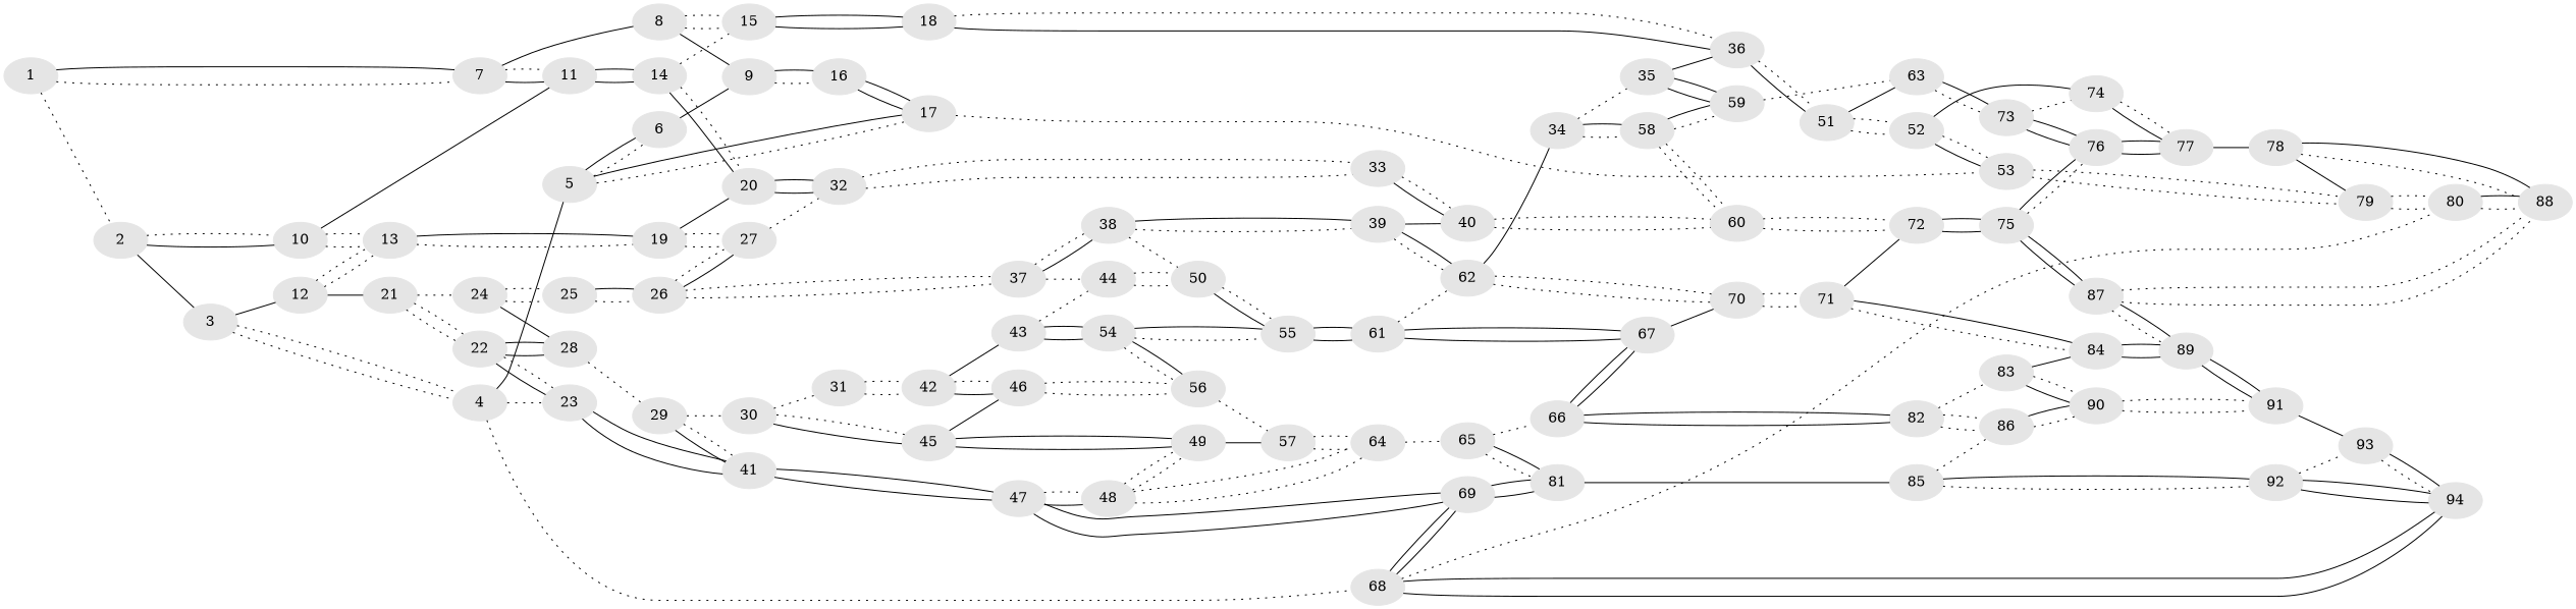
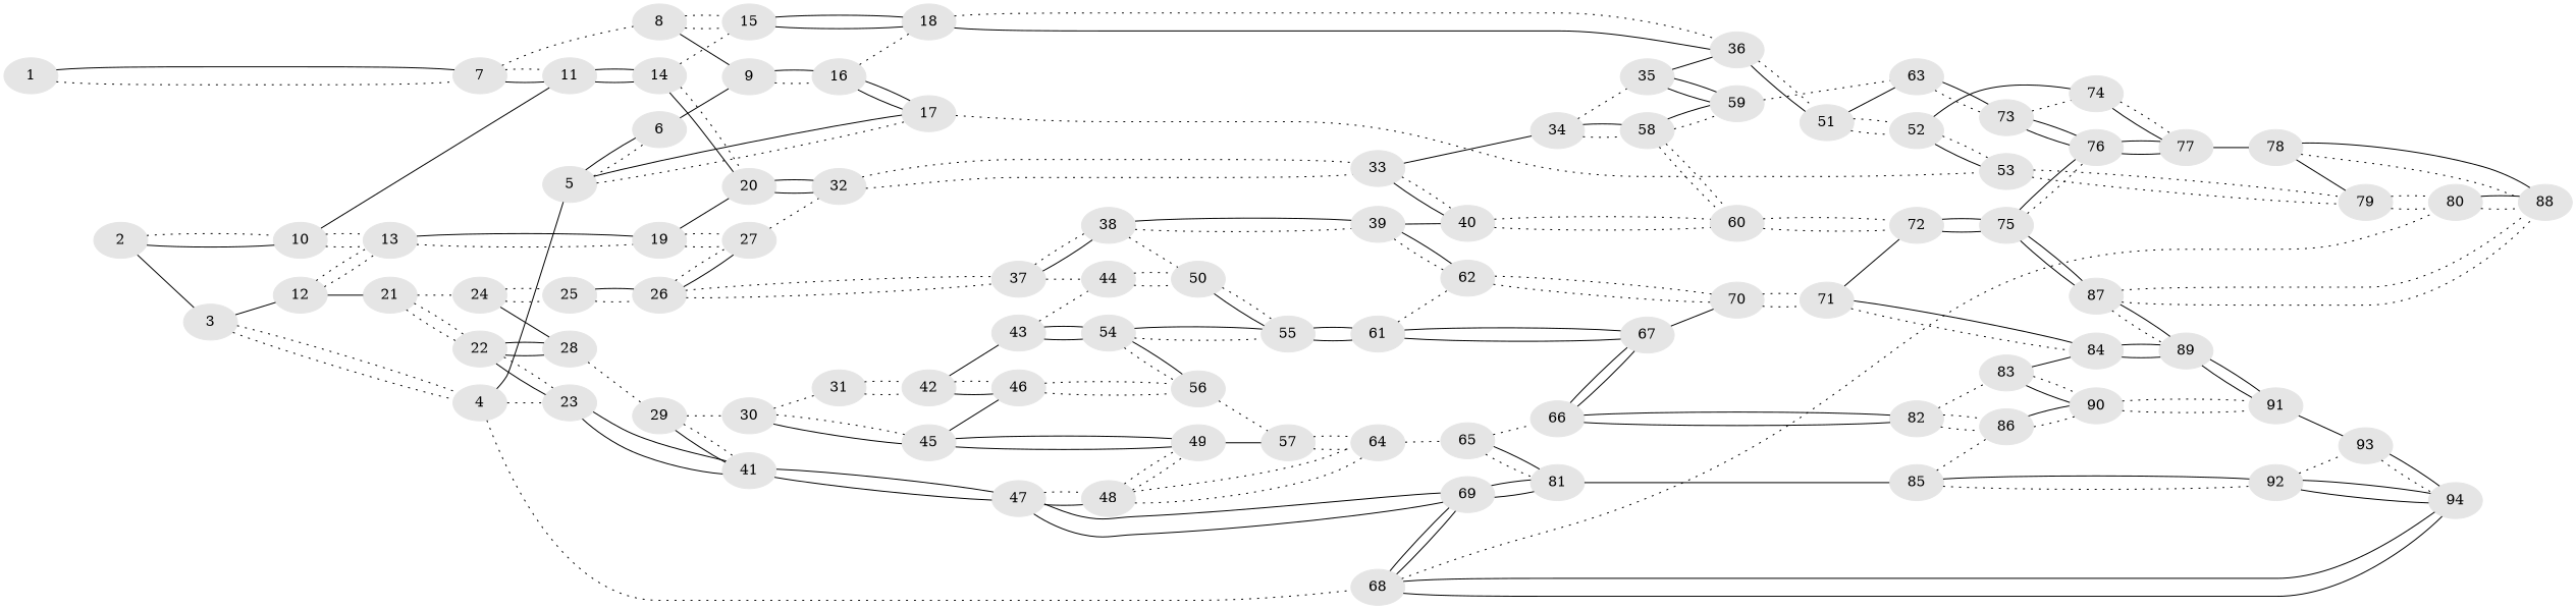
  graph {
    rankdir=LR
    node [color=gray90 style=filled]
    edge [style=dotted]
    1
    2
    7
    3
    10
    8
    11
    4
    12
    13
    5
    23
    68
    21
    6
    17
    41
    80
    69
    94
    9
    53
    88
    16
    15
    14
    18
    19
    20
    22
    24
    27
    32
    36
    79
    51
    33
    28
    25
    29
    47
    26
    37
    31
    42
    38
    44
    30
    45
    46
    49
    43
    34
    40
    35
    58
    60
    59
    63
    52
    39
    50
    62
    55
    70
    72
    48
    54
    56
    57
    64
    81
    65
    61
    74
    73
    77
    67
    75
    71
    76
    66
    82
    85
    83
    86
    84
    89
    87
    78
    92
    90
    91
    93
-   1 -- 2
    1 -- 7
    1 -- 7 [style=solid]
    2 -- 3 [style=solid]
    2 -- 10 [style=solid]
    2 -- 10
-   7 -- 8 [style=solid]
+   7 -- 8
    7 -- 11 [style=solid]
    7 -- 11
    3 -- 4
    3 -- 4
    3 -- 12 [style=solid]
    10 -- 11 [style=solid]
    10 -- 13
    10 -- 13
    8 -- 9 [style=solid]
    8 -- 15
    8 -- 15
    11 -- 14 [style=solid]
    11 -- 14 [style=solid]
    4 -- 5 [style=solid]
    4 -- 23
    4 -- 68
    12 -- 13
    12 -- 13
    12 -- 21 [style=solid]
    13 -- 19
    13 -- 19 [style=solid]
    5 -- 6
    5 -- 6 [style=solid]
    5 -- 17
    5 -- 17 [style=solid]
    23 -- 41 [style=solid]
    23 -- 41 [style=solid]
    68 -- 80
    68 -- 69 [style=solid]
    68 -- 69 [style=solid]
    68 -- 94 [style=solid]
    68 -- 94 [style=solid]
    21 -- 22
    21 -- 22
    21 -- 24
    6 -- 9 [style=solid]
    17 -- 53
    41 -- 47 [style=solid]
    41 -- 47 [style=solid]
    80 -- 88
    80 -- 88 [style=solid]
    69 -- 81 [style=solid]
    69 -- 81 [style=solid]
    9 -- 16
    9 -- 16 [style=solid]
    53 -- 79
    53 -- 79
    16 -- 17 [style=solid]
    16 -- 17 [style=solid]
+   16 -- 18
    15 -- 18 [style=solid]
    15 -- 18 [style=solid]
    14 -- 15
    14 -- 20 [style=solid]
    14 -- 20
    18 -- 36 [style=solid]
    18 -- 36
    19 -- 20 [style=solid]
    19 -- 27
    19 -- 27
    20 -- 32 [style=solid]
    20 -- 32 [style=solid]
    22 -- 23 [style=solid]
    22 -- 23
    22 -- 28 [style=solid]
    22 -- 28 [style=solid]
    24 -- 28 [style=solid]
    24 -- 25
    24 -- 25
    27 -- 32
    32 -- 33
    32 -- 33
    36 -- 51 [style=solid]
    36 -- 51
    79 -- 80
    79 -- 80
    51 -- 63 [style=solid]
    51 -- 52
    51 -- 52
-   62 -- 34 [style=solid]
+   33 -- 34 [style=solid]
    33 -- 40 [style=solid]
    33 -- 40
    28 -- 29
    25 -- 26
    25 -- 26 [style=solid]
    29 -- 41 [style=solid]
    29 -- 41
    29 -- 30
    47 -- 69 [style=solid]
    47 -- 69 [style=solid]
    47 -- 48 [style=solid]
    47 -- 48
    26 -- 27 [style=solid]
    26 -- 27
    26 -- 37
    26 -- 37
    37 -- 38 [style=solid]
    37 -- 38
    37 -- 44
    31 -- 42
    31 -- 42
    42 -- 46 [style=solid]
    42 -- 46
    42 -- 43 [style=solid]
    38 -- 39
    38 -- 39 [style=solid]
    38 -- 50
    44 -- 50
    44 -- 50
    30 -- 31
    30 -- 45 [style=solid]
    30 -- 45
    45 -- 46 [style=solid]
    45 -- 49 [style=solid]
    45 -- 49 [style=solid]
    46 -- 56
    46 -- 56
    49 -- 57 [style=solid]
    43 -- 44
    43 -- 54 [style=solid]
    43 -- 54 [style=solid]
    34 -- 35
    34 -- 58
    34 -- 58 [style=solid]
    40 -- 60
    40 -- 60
    35 -- 36 [style=solid]
    35 -- 59 [style=solid]
    35 -- 59 [style=solid]
    58 -- 60
    58 -- 60
    58 -- 59
    58 -- 59 [style=solid]
    60 -- 72
    60 -- 72
    59 -- 63
    63 -- 73
    63 -- 73 [style=solid]
    52 -- 53 [style=solid]
    52 -- 53
    52 -- 74 [style=solid]
    39 -- 40 [style=solid]
    39 -- 62
    39 -- 62 [style=solid]
    50 -- 55 [style=solid]
    50 -- 55
    62 -- 70
    62 -- 70
    55 -- 61 [style=solid]
    55 -- 61 [style=solid]
    70 -- 71
    70 -- 71
    72 -- 75 [style=solid]
    72 -- 75 [style=solid]
    48 -- 49
    48 -- 49
    48 -- 64
    48 -- 64
    54 -- 55
    54 -- 55 [style=solid]
    54 -- 56
    54 -- 56 [style=solid]
    56 -- 57
    57 -- 64
    57 -- 64
    64 -- 65
    81 -- 85 [style=solid]
    65 -- 81
    65 -- 81 [style=solid]
    65 -- 66
    61 -- 62
    61 -- 67 [style=solid]
    61 -- 67 [style=solid]
    74 -- 77 [style=solid]
    74 -- 77
    73 -- 74
    73 -- 76 [style=solid]
    73 -- 76 [style=solid]
    77 -- 78 [style=solid]
    67 -- 70 [style=solid]
    75 -- 76
    75 -- 76 [style=solid]
    75 -- 87 [style=solid]
    75 -- 87 [style=solid]
    71 -- 72 [style=solid]
    71 -- 84
    71 -- 84 [style=solid]
    76 -- 77 [style=solid]
    76 -- 77 [style=solid]
    66 -- 67 [style=solid]
    66 -- 67 [style=solid]
    66 -- 82 [style=solid]
    66 -- 82 [style=solid]
    82 -- 83
    82 -- 86
    82 -- 86
    85 -- 86
    85 -- 92
    85 -- 92 [style=solid]
    83 -- 84 [style=solid]
    83 -- 90 [style=solid]
    83 -- 90
    86 -- 90
    86 -- 90 [style=solid]
    84 -- 89 [style=solid]
    84 -- 89 [style=solid]
    89 -- 91 [style=solid]
    89 -- 91 [style=solid]
    87 -- 88
    87 -- 88
    87 -- 89
    87 -- 89 [style=solid]
    78 -- 88
    78 -- 88 [style=solid]
    78 -- 79 [style=solid]
    92 -- 94 [style=solid]
    92 -- 94 [style=solid]
    92 -- 93
    90 -- 91
    90 -- 91
    91 -- 93 [style=solid]
    93 -- 94
    93 -- 94 [style=solid]
  }
